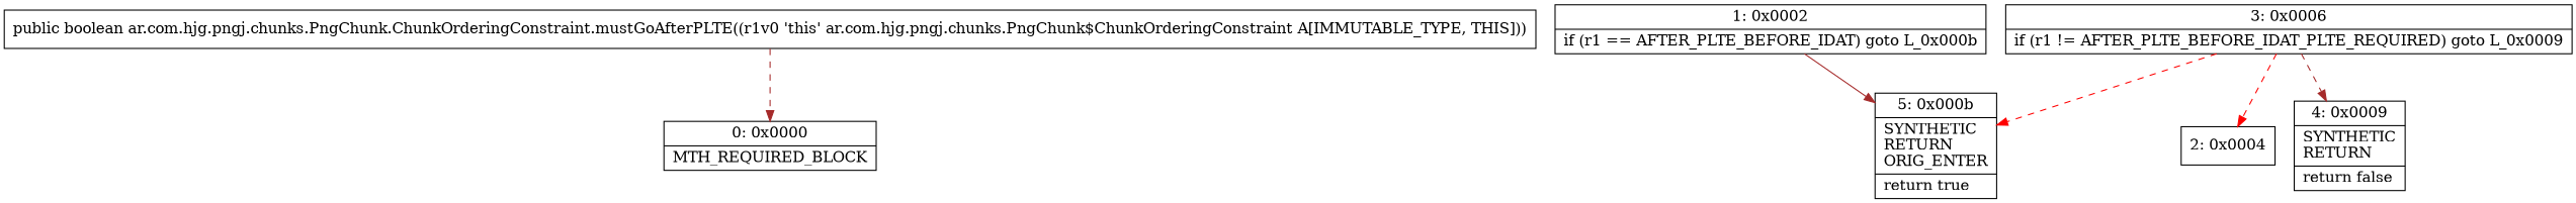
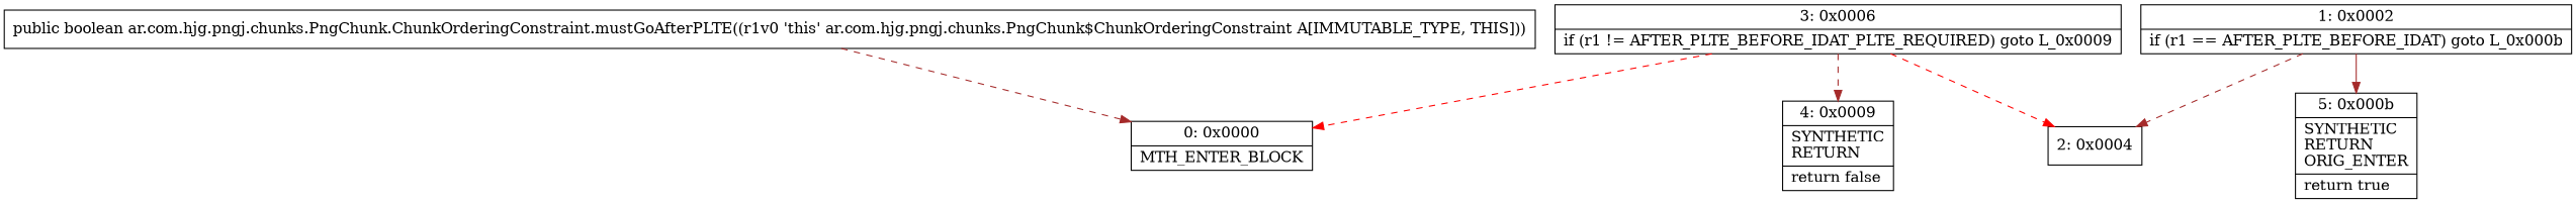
  digraph {
    node [shape=record]
    edge [color=brown style=dashed]
-   n1 [label="{0\:\ 0x0000|MTH_REQUIRED_BLOCK\l}"]
+   n1 [label="{0\:\ 0x0000|MTH_ENTER_BLOCK\l}"]
    n2 [label="{1\:\ 0x0002|if (r1 == AFTER_PLTE_BEFORE_IDAT) goto L_0x000b\l}"]
    n3 [label="{2\:\ 0x0004}"]
    n4 [label="{5\:\ 0x000b|SYNTHETIC\lRETURN\lORIG_ENTER\l|return true\l}"]
    n5 [label="{3\:\ 0x0006|if (r1 != AFTER_PLTE_BEFORE_IDAT_PLTE_REQUIRED) goto L_0x0009\l}"]
    n6 [label="{4\:\ 0x0009|SYNTHETIC\lRETURN\l|return false\l}"]
    n7 [label="{public boolean ar.com.hjg.pngj.chunks.PngChunk.ChunkOrderingConstraint.mustGoAfterPLTE((r1v0 'this' ar.com.hjg.pngj.chunks.PngChunk$ChunkOrderingConstraint A[IMMUTABLE_TYPE, THIS])) }"]
+   n2 -> n3
    n2 -> n4 [style=solid]
    n5 -> n3 [color=red]
-   n5 -> n4 [color=red]
+   n5 -> n1 [color=red]
    n5 -> n6
    n7 -> n1
  }
